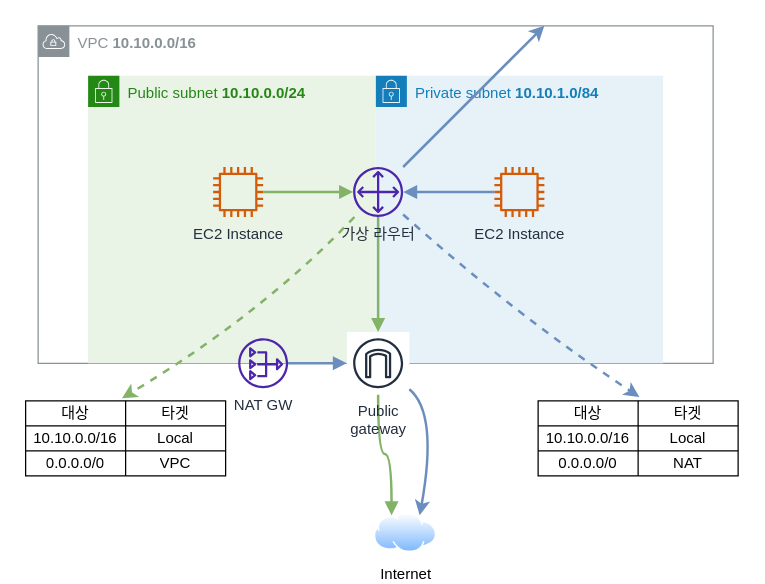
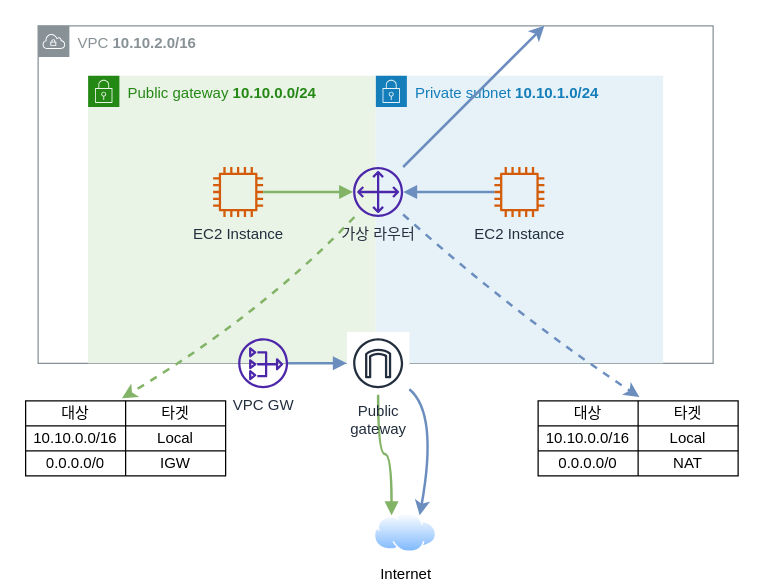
  <mxCell id="0" />
  <mxCell id="1" parent="0" />
- <mxCell id="2" value="VPC &lt;b&gt;10.10.0.0/16&lt;/b&gt;" style="sketch=0;outlineConnect=0;gradientColor=none;html=1;whiteSpace=wrap;fontSize=12;fontStyle=0;shape=mxgraph.aws4.group;grIcon=mxgraph.aws4.group_vpc;strokeColor=#879196;fillColor=none;verticalAlign=top;align=left;spacingLeft=30;fontColor=#879196;dashed=0;" parent="1" vertex="1"><mxGeometry x="30" y="20" width="540" height="270" as="geometry" /></mxCell>
- <mxCell id="3" value="Private subnet &lt;b&gt;10.10.1.0/84&lt;/b&gt;" style="points=[[0,0],[0.25,0],[0.5,0],[0.75,0],[1,0],[1,0.25],[1,0.5],[1,0.75],[1,1],[0.75,1],[0.5,1],[0.25,1],[0,1],[0,0.75],[0,0.5],[0,0.25]];outlineConnect=0;gradientColor=none;html=1;whiteSpace=wrap;fontSize=12;fontStyle=0;container=1;pointerEvents=0;collapsible=0;recursiveResize=0;shape=mxgraph.aws4.group;grIcon=mxgraph.aws4.group_security_group;grStroke=0;strokeColor=#147EBA;fillColor=#E6F2F8;verticalAlign=top;align=left;spacingLeft=30;fontColor=#147EBA;dashed=0;" parent="1" vertex="1"><mxGeometry x="300" y="60" width="230" height="230" as="geometry" /></mxCell>
+ <mxCell id="2" value="VPC &lt;b&gt;10.10.2.0/16&lt;/b&gt;" style="sketch=0;outlineConnect=0;gradientColor=none;html=1;whiteSpace=wrap;fontSize=12;fontStyle=0;shape=mxgraph.aws4.group;grIcon=mxgraph.aws4.group_vpc;strokeColor=#879196;fillColor=none;verticalAlign=top;align=left;spacingLeft=30;fontColor=#879196;dashed=0;" parent="1" vertex="1"><mxGeometry x="30" y="20" width="540" height="270" as="geometry" /></mxCell>
+ <mxCell id="3" value="Private subnet &lt;b&gt;10.10.1.0/24&lt;/b&gt;" style="points=[[0,0],[0.25,0],[0.5,0],[0.75,0],[1,0],[1,0.25],[1,0.5],[1,0.75],[1,1],[0.75,1],[0.5,1],[0.25,1],[0,1],[0,0.75],[0,0.5],[0,0.25]];outlineConnect=0;gradientColor=none;html=1;whiteSpace=wrap;fontSize=12;fontStyle=0;container=1;pointerEvents=0;collapsible=0;recursiveResize=0;shape=mxgraph.aws4.group;grIcon=mxgraph.aws4.group_security_group;grStroke=0;strokeColor=#147EBA;fillColor=#E6F2F8;verticalAlign=top;align=left;spacingLeft=30;fontColor=#147EBA;dashed=0;" parent="1" vertex="1"><mxGeometry x="300" y="60" width="230" height="230" as="geometry" /></mxCell>
  <mxCell id="4" value="EC2 Instance" style="sketch=0;outlineConnect=0;fontColor=#232F3E;gradientColor=none;fillColor=#D45B07;strokeColor=none;dashed=0;verticalLabelPosition=bottom;verticalAlign=top;align=center;html=1;fontSize=12;fontStyle=0;aspect=fixed;pointerEvents=1;shape=mxgraph.aws4.instance2;" parent="3" vertex="1"><mxGeometry x="95" y="73" width="40" height="40" as="geometry" /></mxCell>
- <mxCell id="5" value="Public subnet &lt;b&gt;10.10.0.0/24&lt;/b&gt;" style="points=[[0,0],[0.25,0],[0.5,0],[0.75,0],[1,0],[1,0.25],[1,0.5],[1,0.75],[1,1],[0.75,1],[0.5,1],[0.25,1],[0,1],[0,0.75],[0,0.5],[0,0.25]];outlineConnect=0;gradientColor=none;html=1;whiteSpace=wrap;fontSize=12;fontStyle=0;container=1;pointerEvents=0;collapsible=0;recursiveResize=0;shape=mxgraph.aws4.group;grIcon=mxgraph.aws4.group_security_group;grStroke=0;strokeColor=#248814;fillColor=#E9F3E6;verticalAlign=top;align=left;spacingLeft=30;fontColor=#248814;dashed=0;" parent="1" vertex="1"><mxGeometry x="70" y="60" width="230" height="230" as="geometry" /></mxCell>
+ <mxCell id="5" value="Public gateway &lt;b&gt;10.10.0.0/24&lt;/b&gt;" style="points=[[0,0],[0.25,0],[0.5,0],[0.75,0],[1,0],[1,0.25],[1,0.5],[1,0.75],[1,1],[0.75,1],[0.5,1],[0.25,1],[0,1],[0,0.75],[0,0.5],[0,0.25]];outlineConnect=0;gradientColor=none;html=1;whiteSpace=wrap;fontSize=12;fontStyle=0;container=1;pointerEvents=0;collapsible=0;recursiveResize=0;shape=mxgraph.aws4.group;grIcon=mxgraph.aws4.group_security_group;grStroke=0;strokeColor=#248814;fillColor=#E9F3E6;verticalAlign=top;align=left;spacingLeft=30;fontColor=#248814;dashed=0;" parent="1" vertex="1"><mxGeometry x="70" y="60" width="230" height="230" as="geometry" /></mxCell>
  <mxCell id="6" value="EC2 Instance" style="sketch=0;outlineConnect=0;fontColor=#232F3E;gradientColor=none;fillColor=#D45B07;strokeColor=none;dashed=0;verticalLabelPosition=bottom;verticalAlign=top;align=center;html=1;fontSize=12;fontStyle=0;aspect=fixed;pointerEvents=1;shape=mxgraph.aws4.instance2;" parent="5" vertex="1"><mxGeometry x="100" y="73" width="40" height="40" as="geometry" /></mxCell>
- <mxCell id="7" style="edgeStyle=orthogonalEdgeStyle;rounded=0;orthogonalLoop=1;jettySize=auto;html=1;strokeWidth=2;fontSize=12;endArrow=block;endFill=1;fillColor=#d5e8d4;strokeColor=#82b366;" parent="1" source="8" target="10" edge="1"><mxGeometry relative="1" as="geometry" /></mxCell>
  <mxCell id="8" value="가상 라우터" style="sketch=0;outlineConnect=0;fontColor=#232F3E;gradientColor=none;fillColor=#4D27AA;strokeColor=none;dashed=0;verticalLabelPosition=bottom;verticalAlign=top;align=center;html=1;fontSize=12;fontStyle=0;aspect=fixed;pointerEvents=1;shape=mxgraph.aws4.customer_gateway;" parent="1" vertex="1"><mxGeometry x="282" y="133" width="40" height="40" as="geometry" /></mxCell>
  <mxCell id="9" style="edgeStyle=orthogonalEdgeStyle;curved=1;orthogonalLoop=1;jettySize=auto;html=1;entryX=0.25;entryY=0;entryDx=0;entryDy=0;strokeWidth=2;fontSize=12;endArrow=block;endFill=1;fillColor=#d5e8d4;strokeColor=#82b366;" parent="1" source="10" target="11" edge="1"><mxGeometry relative="1" as="geometry" /></mxCell>
  <mxCell id="10" value="Public&#10;gateway" style="sketch=0;outlineConnect=0;fontColor=#232F3E;gradientColor=none;strokeColor=#232F3E;fillColor=#ffffff;dashed=0;verticalLabelPosition=bottom;verticalAlign=top;align=center;html=1;fontSize=12;fontStyle=0;aspect=fixed;shape=mxgraph.aws4.resourceIcon;resIcon=mxgraph.aws4.internet_gateway;" parent="1" vertex="1"><mxGeometry x="277" y="265" width="50" height="50" as="geometry" /></mxCell>
  <mxCell id="11" value="&lt;font style=&quot;font-size: 12px;&quot;&gt;Internet&lt;/font&gt;" style="aspect=fixed;perimeter=ellipsePerimeter;html=1;align=center;shadow=0;dashed=0;spacingTop=3;image;image=img/lib/active_directory/internet_cloud.svg;fontSize=8;" parent="1" vertex="1"><mxGeometry x="299" y="410" width="50" height="31.5" as="geometry" /></mxCell>
  <mxCell id="12" style="edgeStyle=orthogonalEdgeStyle;rounded=0;orthogonalLoop=1;jettySize=auto;html=1;fontSize=12;endArrow=block;endFill=1;strokeWidth=2;fillColor=#d5e8d4;strokeColor=#82b366;" parent="1" source="6" target="8" edge="1"><mxGeometry relative="1" as="geometry" /></mxCell>
  <mxCell id="13" style="edgeStyle=orthogonalEdgeStyle;rounded=0;orthogonalLoop=1;jettySize=auto;html=1;strokeWidth=2;fontSize=12;endArrow=block;endFill=1;fillColor=#dae8fc;strokeColor=#6c8ebf;" parent="1" source="4" target="8" edge="1"><mxGeometry relative="1" as="geometry" /></mxCell>
  <mxCell id="14" value="" style="endArrow=classic;html=1;strokeWidth=2;fontSize=12;entryX=0.493;entryY=-0.1;entryDx=0;entryDy=0;entryPerimeter=0;fillColor=#d5e8d4;strokeColor=#82b366;dashed=1;curved=1;" parent="1" source="8" edge="1"><mxGeometry width="50" height="50" relative="1" as="geometry"><mxPoint x="290" y="240" as="sourcePoint" /><mxPoint x="97.048" y="318" as="targetPoint" /><Array as="points"><mxPoint x="210" y="250" /></Array></mxGeometry></mxCell>
  <mxCell id="15" value="" style="endArrow=classic;html=1;strokeWidth=2;fontSize=12;curved=1;entryX=0.522;entryY=-0.15;entryDx=0;entryDy=0;entryPerimeter=0;fillColor=#dae8fc;strokeColor=#6c8ebf;dashed=1;" parent="1" source="8" edge="1"><mxGeometry width="50" height="50" relative="1" as="geometry"><mxPoint x="290" y="240" as="sourcePoint" /><mxPoint x="510.992" y="317" as="targetPoint" /><Array as="points"><mxPoint x="410" y="250" /></Array></mxGeometry></mxCell>
  <mxCell id="16" style="edgeStyle=orthogonalEdgeStyle;rounded=0;orthogonalLoop=1;jettySize=auto;html=1;strokeWidth=2;fontSize=12;endArrow=block;endFill=1;fillColor=#dae8fc;strokeColor=#6c8ebf;" parent="1" source="18" target="10" edge="1"><mxGeometry relative="1" as="geometry" /></mxCell>
  <mxCell id="17" value="" style="endArrow=classic;html=1;strokeWidth=2;fontSize=12;entryX=0.75;entryY=0;entryDx=0;entryDy=0;fillColor=#dae8fc;strokeColor=#6c8ebf;curved=1;" parent="1" source="10" target="11" edge="1"><mxGeometry width="50" height="50" relative="1" as="geometry"><mxPoint x="290" y="240" as="sourcePoint" /><mxPoint x="340" y="190" as="targetPoint" /><Array as="points"><mxPoint x="350" y="330" /></Array></mxGeometry></mxCell>
- <mxCell id="18" value="NAT GW" style="sketch=0;outlineConnect=0;fontColor=#232F3E;gradientColor=none;fillColor=#4D27AA;strokeColor=none;dashed=0;verticalLabelPosition=bottom;verticalAlign=top;align=center;html=1;fontSize=12;fontStyle=0;aspect=fixed;pointerEvents=1;shape=mxgraph.aws4.nat_gateway;" parent="1" vertex="1"><mxGeometry x="190" y="270" width="40" height="40" as="geometry" /></mxCell>
+ <mxCell id="18" value="VPC GW" style="sketch=0;outlineConnect=0;fontColor=#232F3E;gradientColor=none;fillColor=#4D27AA;strokeColor=none;dashed=0;verticalLabelPosition=bottom;verticalAlign=top;align=center;html=1;fontSize=12;fontStyle=0;aspect=fixed;pointerEvents=1;shape=mxgraph.aws4.nat_gateway;" parent="1" vertex="1"><mxGeometry x="190" y="270" width="40" height="40" as="geometry" /></mxCell>
  <mxCell id="19" value="" style="endArrow=classic;html=1;strokeWidth=2;fontSize=16;fontColor=#97D077;curved=1;fillColor=#dae8fc;strokeColor=#6c8ebf;" parent="1" source="8" target="2" edge="1"><mxGeometry width="50" height="50" relative="1" as="geometry"><mxPoint x="290" y="240" as="sourcePoint" /><mxPoint x="340" y="190" as="targetPoint" /></mxGeometry></mxCell>
  <mxCell id="20" value="" style="shape=table;startSize=0;container=1;collapsible=0;childLayout=tableLayout;" vertex="1" parent="1"><mxGeometry x="20" y="320" width="160" height="60" as="geometry" /></mxCell>
  <mxCell id="21" value="" style="shape=tableRow;horizontal=0;startSize=0;swimlaneHead=0;swimlaneBody=0;top=0;left=0;bottom=0;right=0;collapsible=0;dropTarget=0;fillColor=none;points=[[0,0.5],[1,0.5]];portConstraint=eastwest;" vertex="1" parent="20"><mxGeometry width="160" height="20" as="geometry" /></mxCell>
  <mxCell id="22" value="대상" style="shape=partialRectangle;html=1;whiteSpace=wrap;connectable=0;overflow=hidden;fillColor=none;top=0;left=0;bottom=0;right=0;pointerEvents=1;" vertex="1" parent="21"><mxGeometry width="80" height="20" as="geometry"><mxRectangle width="80" height="20" as="alternateBounds" /></mxGeometry></mxCell>
  <mxCell id="23" value="타겟" style="shape=partialRectangle;html=1;whiteSpace=wrap;connectable=0;overflow=hidden;fillColor=none;top=0;left=0;bottom=0;right=0;pointerEvents=1;" vertex="1" parent="21"><mxGeometry x="80" width="80" height="20" as="geometry"><mxRectangle width="80" height="20" as="alternateBounds" /></mxGeometry></mxCell>
  <mxCell id="24" value="" style="shape=tableRow;horizontal=0;startSize=0;swimlaneHead=0;swimlaneBody=0;top=0;left=0;bottom=0;right=0;collapsible=0;dropTarget=0;fillColor=none;points=[[0,0.5],[1,0.5]];portConstraint=eastwest;" vertex="1" parent="20"><mxGeometry y="20" width="160" height="20" as="geometry" /></mxCell>
  <mxCell id="25" value="10.10.0.0/16" style="shape=partialRectangle;html=1;whiteSpace=wrap;connectable=0;overflow=hidden;fillColor=none;top=0;left=0;bottom=0;right=0;pointerEvents=1;" vertex="1" parent="24"><mxGeometry width="80" height="20" as="geometry"><mxRectangle width="80" height="20" as="alternateBounds" /></mxGeometry></mxCell>
  <mxCell id="26" value="Local" style="shape=partialRectangle;html=1;whiteSpace=wrap;connectable=0;overflow=hidden;fillColor=none;top=0;left=0;bottom=0;right=0;pointerEvents=1;" vertex="1" parent="24"><mxGeometry x="80" width="80" height="20" as="geometry"><mxRectangle width="80" height="20" as="alternateBounds" /></mxGeometry></mxCell>
  <mxCell id="27" value="" style="shape=tableRow;horizontal=0;startSize=0;swimlaneHead=0;swimlaneBody=0;top=0;left=0;bottom=0;right=0;collapsible=0;dropTarget=0;fillColor=none;points=[[0,0.5],[1,0.5]];portConstraint=eastwest;" vertex="1" parent="20"><mxGeometry y="40" width="160" height="20" as="geometry" /></mxCell>
  <mxCell id="28" value="0.0.0.0/0" style="shape=partialRectangle;html=1;whiteSpace=wrap;connectable=0;overflow=hidden;fillColor=none;top=0;left=0;bottom=0;right=0;pointerEvents=1;" vertex="1" parent="27"><mxGeometry width="80" height="20" as="geometry"><mxRectangle width="80" height="20" as="alternateBounds" /></mxGeometry></mxCell>
- <mxCell id="29" value="VPC" style="shape=partialRectangle;html=1;whiteSpace=wrap;connectable=0;overflow=hidden;fillColor=none;top=0;left=0;bottom=0;right=0;pointerEvents=1;" vertex="1" parent="27"><mxGeometry x="80" width="80" height="20" as="geometry"><mxRectangle width="80" height="20" as="alternateBounds" /></mxGeometry></mxCell>
+ <mxCell id="29" value="IGW" style="shape=partialRectangle;html=1;whiteSpace=wrap;connectable=0;overflow=hidden;fillColor=none;top=0;left=0;bottom=0;right=0;pointerEvents=1;" vertex="1" parent="27"><mxGeometry x="80" width="80" height="20" as="geometry"><mxRectangle width="80" height="20" as="alternateBounds" /></mxGeometry></mxCell>
  <mxCell id="30" value="" style="shape=table;startSize=0;container=1;collapsible=0;childLayout=tableLayout;" vertex="1" parent="1"><mxGeometry x="430" y="320" width="160" height="60" as="geometry" /></mxCell>
  <mxCell id="31" value="" style="shape=tableRow;horizontal=0;startSize=0;swimlaneHead=0;swimlaneBody=0;top=0;left=0;bottom=0;right=0;collapsible=0;dropTarget=0;fillColor=none;points=[[0,0.5],[1,0.5]];portConstraint=eastwest;" vertex="1" parent="30"><mxGeometry width="160" height="20" as="geometry" /></mxCell>
  <mxCell id="32" value="대상" style="shape=partialRectangle;html=1;whiteSpace=wrap;connectable=0;overflow=hidden;fillColor=none;top=0;left=0;bottom=0;right=0;pointerEvents=1;" vertex="1" parent="31"><mxGeometry width="80" height="20" as="geometry"><mxRectangle width="80" height="20" as="alternateBounds" /></mxGeometry></mxCell>
  <mxCell id="33" value="타겟" style="shape=partialRectangle;html=1;whiteSpace=wrap;connectable=0;overflow=hidden;fillColor=none;top=0;left=0;bottom=0;right=0;pointerEvents=1;" vertex="1" parent="31"><mxGeometry x="80" width="80" height="20" as="geometry"><mxRectangle width="80" height="20" as="alternateBounds" /></mxGeometry></mxCell>
  <mxCell id="34" value="" style="shape=tableRow;horizontal=0;startSize=0;swimlaneHead=0;swimlaneBody=0;top=0;left=0;bottom=0;right=0;collapsible=0;dropTarget=0;fillColor=none;points=[[0,0.5],[1,0.5]];portConstraint=eastwest;" vertex="1" parent="30"><mxGeometry y="20" width="160" height="20" as="geometry" /></mxCell>
  <mxCell id="35" value="10.10.0.0/16" style="shape=partialRectangle;html=1;whiteSpace=wrap;connectable=0;overflow=hidden;fillColor=none;top=0;left=0;bottom=0;right=0;pointerEvents=1;" vertex="1" parent="34"><mxGeometry width="80" height="20" as="geometry"><mxRectangle width="80" height="20" as="alternateBounds" /></mxGeometry></mxCell>
  <mxCell id="36" value="Local" style="shape=partialRectangle;html=1;whiteSpace=wrap;connectable=0;overflow=hidden;fillColor=none;top=0;left=0;bottom=0;right=0;pointerEvents=1;" vertex="1" parent="34"><mxGeometry x="80" width="80" height="20" as="geometry"><mxRectangle width="80" height="20" as="alternateBounds" /></mxGeometry></mxCell>
  <mxCell id="37" value="" style="shape=tableRow;horizontal=0;startSize=0;swimlaneHead=0;swimlaneBody=0;top=0;left=0;bottom=0;right=0;collapsible=0;dropTarget=0;fillColor=none;points=[[0,0.5],[1,0.5]];portConstraint=eastwest;" vertex="1" parent="30"><mxGeometry y="40" width="160" height="20" as="geometry" /></mxCell>
  <mxCell id="38" value="0.0.0.0/0" style="shape=partialRectangle;html=1;whiteSpace=wrap;connectable=0;overflow=hidden;fillColor=none;top=0;left=0;bottom=0;right=0;pointerEvents=1;" vertex="1" parent="37"><mxGeometry width="80" height="20" as="geometry"><mxRectangle width="80" height="20" as="alternateBounds" /></mxGeometry></mxCell>
  <mxCell id="39" value="NAT" style="shape=partialRectangle;html=1;whiteSpace=wrap;connectable=0;overflow=hidden;fillColor=none;top=0;left=0;bottom=0;right=0;pointerEvents=1;" vertex="1" parent="37"><mxGeometry x="80" width="80" height="20" as="geometry"><mxRectangle width="80" height="20" as="alternateBounds" /></mxGeometry></mxCell>
